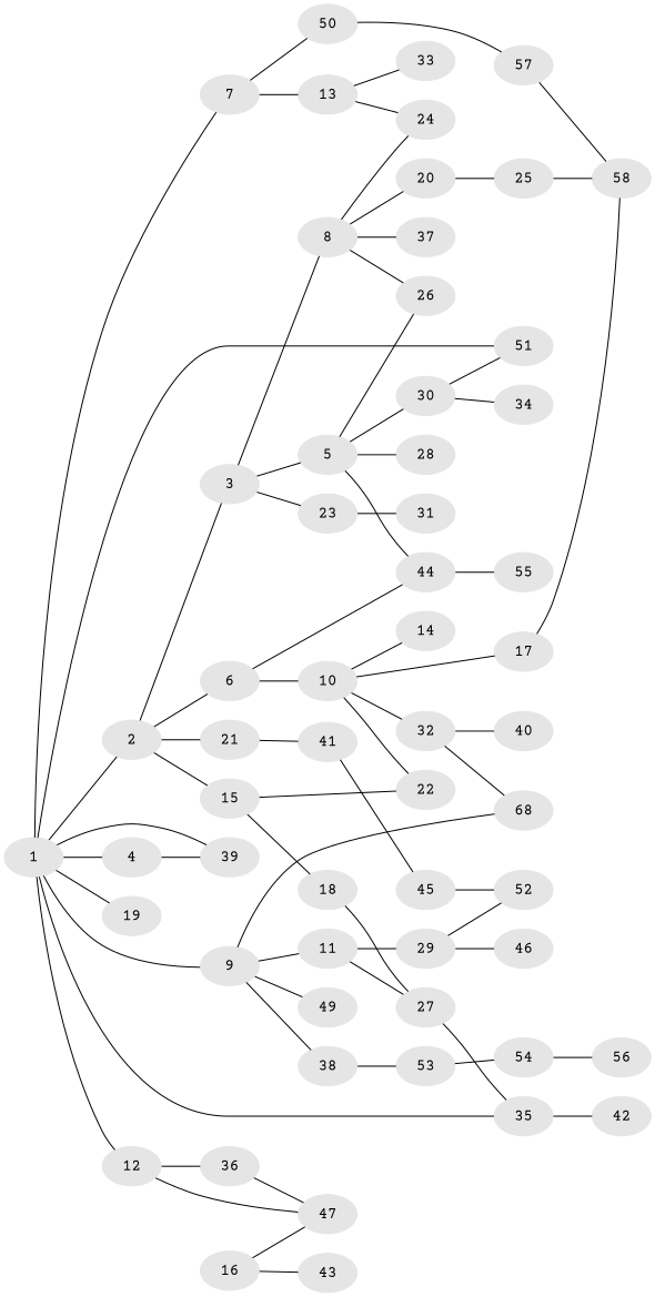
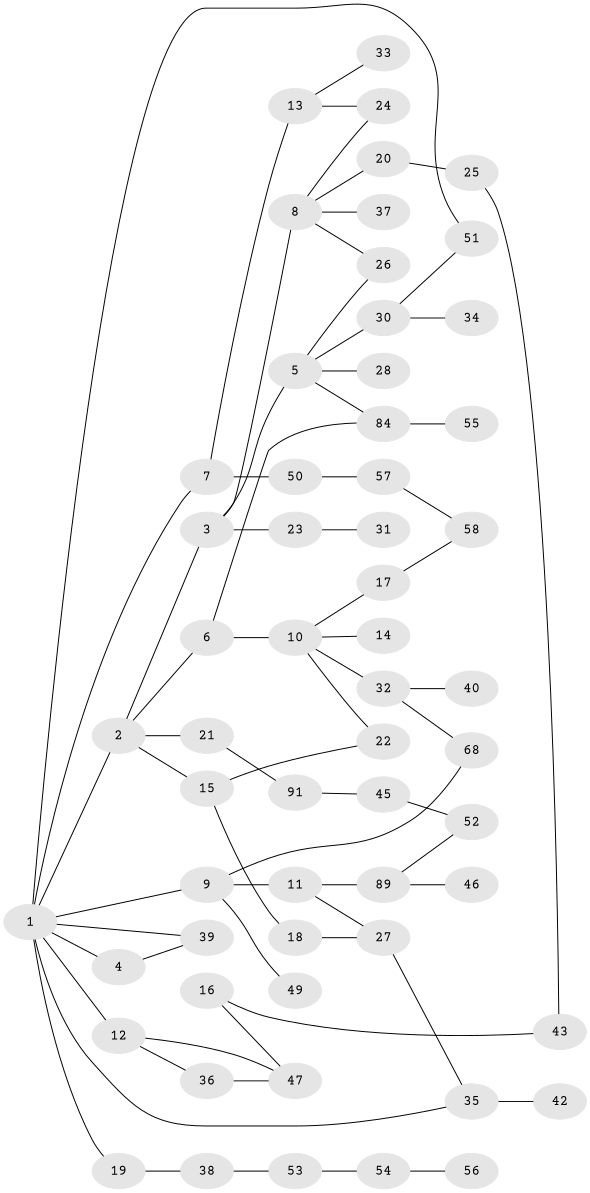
  graph {
    fontname="Courier Prime"
    rankdir=LR
    node [color=gray90 fontname="Courier Prime" style=filled]
    edge [fontname="Courier Prime"]
    1
    2
    4
    7
    9
    12
    19
    35
    39
    51
    3
    6
    15
    21
    13
    50
    11
    38
    n19 [label=68]
    49
    36
    47
    42
    5
    8
    23
-   44
+   44 [label=84]
    10
    22
    18
-   41
+   41 [label=91]
    26
    28
    30
    20
    24
    37
    31
    34
    55
    14
    17
    32
    33
    57
    25
    27
-   29
+   29 [label=89]
    53
    58
    40
    46
    52
    16
    43
    45
    54
    56
    1 -- 2
    1 -- 4
    1 -- 7
    1 -- 9
    1 -- 12
    1 -- 19
    1 -- 35
    1 -- 39
    1 -- 51
    2 -- 3
    2 -- 6
    2 -- 15
    2 -- 21
    4 -- 39
    7 -- 13
    7 -- 50
    9 -- 11
-   9 -- 38
+   19 -- 38
    9 -- n19
    9 -- 49
    12 -- 36
    12 -- 47
    35 -- 42
    3 -- 5
    3 -- 8
    3 -- 23
    6 -- 44
    6 -- 10
    15 -- 22
    15 -- 18
    21 -- 41
    13 -- 24
    13 -- 33
    50 -- 57
    11 -- 27
    11 -- 29
    38 -- 53
    36 -- 47
    5 -- 44
    5 -- 26
    5 -- 28
    5 -- 30
    8 -- 26
    8 -- 20
    8 -- 24
    8 -- 37
    23 -- 31
    44 -- 55
    10 -- 22
    10 -- 14
    10 -- 17
    10 -- 32
    18 -- 27
    41 -- 45
    30 -- 51
    30 -- 34
    20 -- 25
    17 -- 58
    32 -- n19
    32 -- 40
    57 -- 58
-   25 -- 58
+   25 -- 43
    27 -- 35
    29 -- 46
    29 -- 52
    53 -- 54
    16 -- 47
    16 -- 43
    45 -- 52
    54 -- 56
  }
